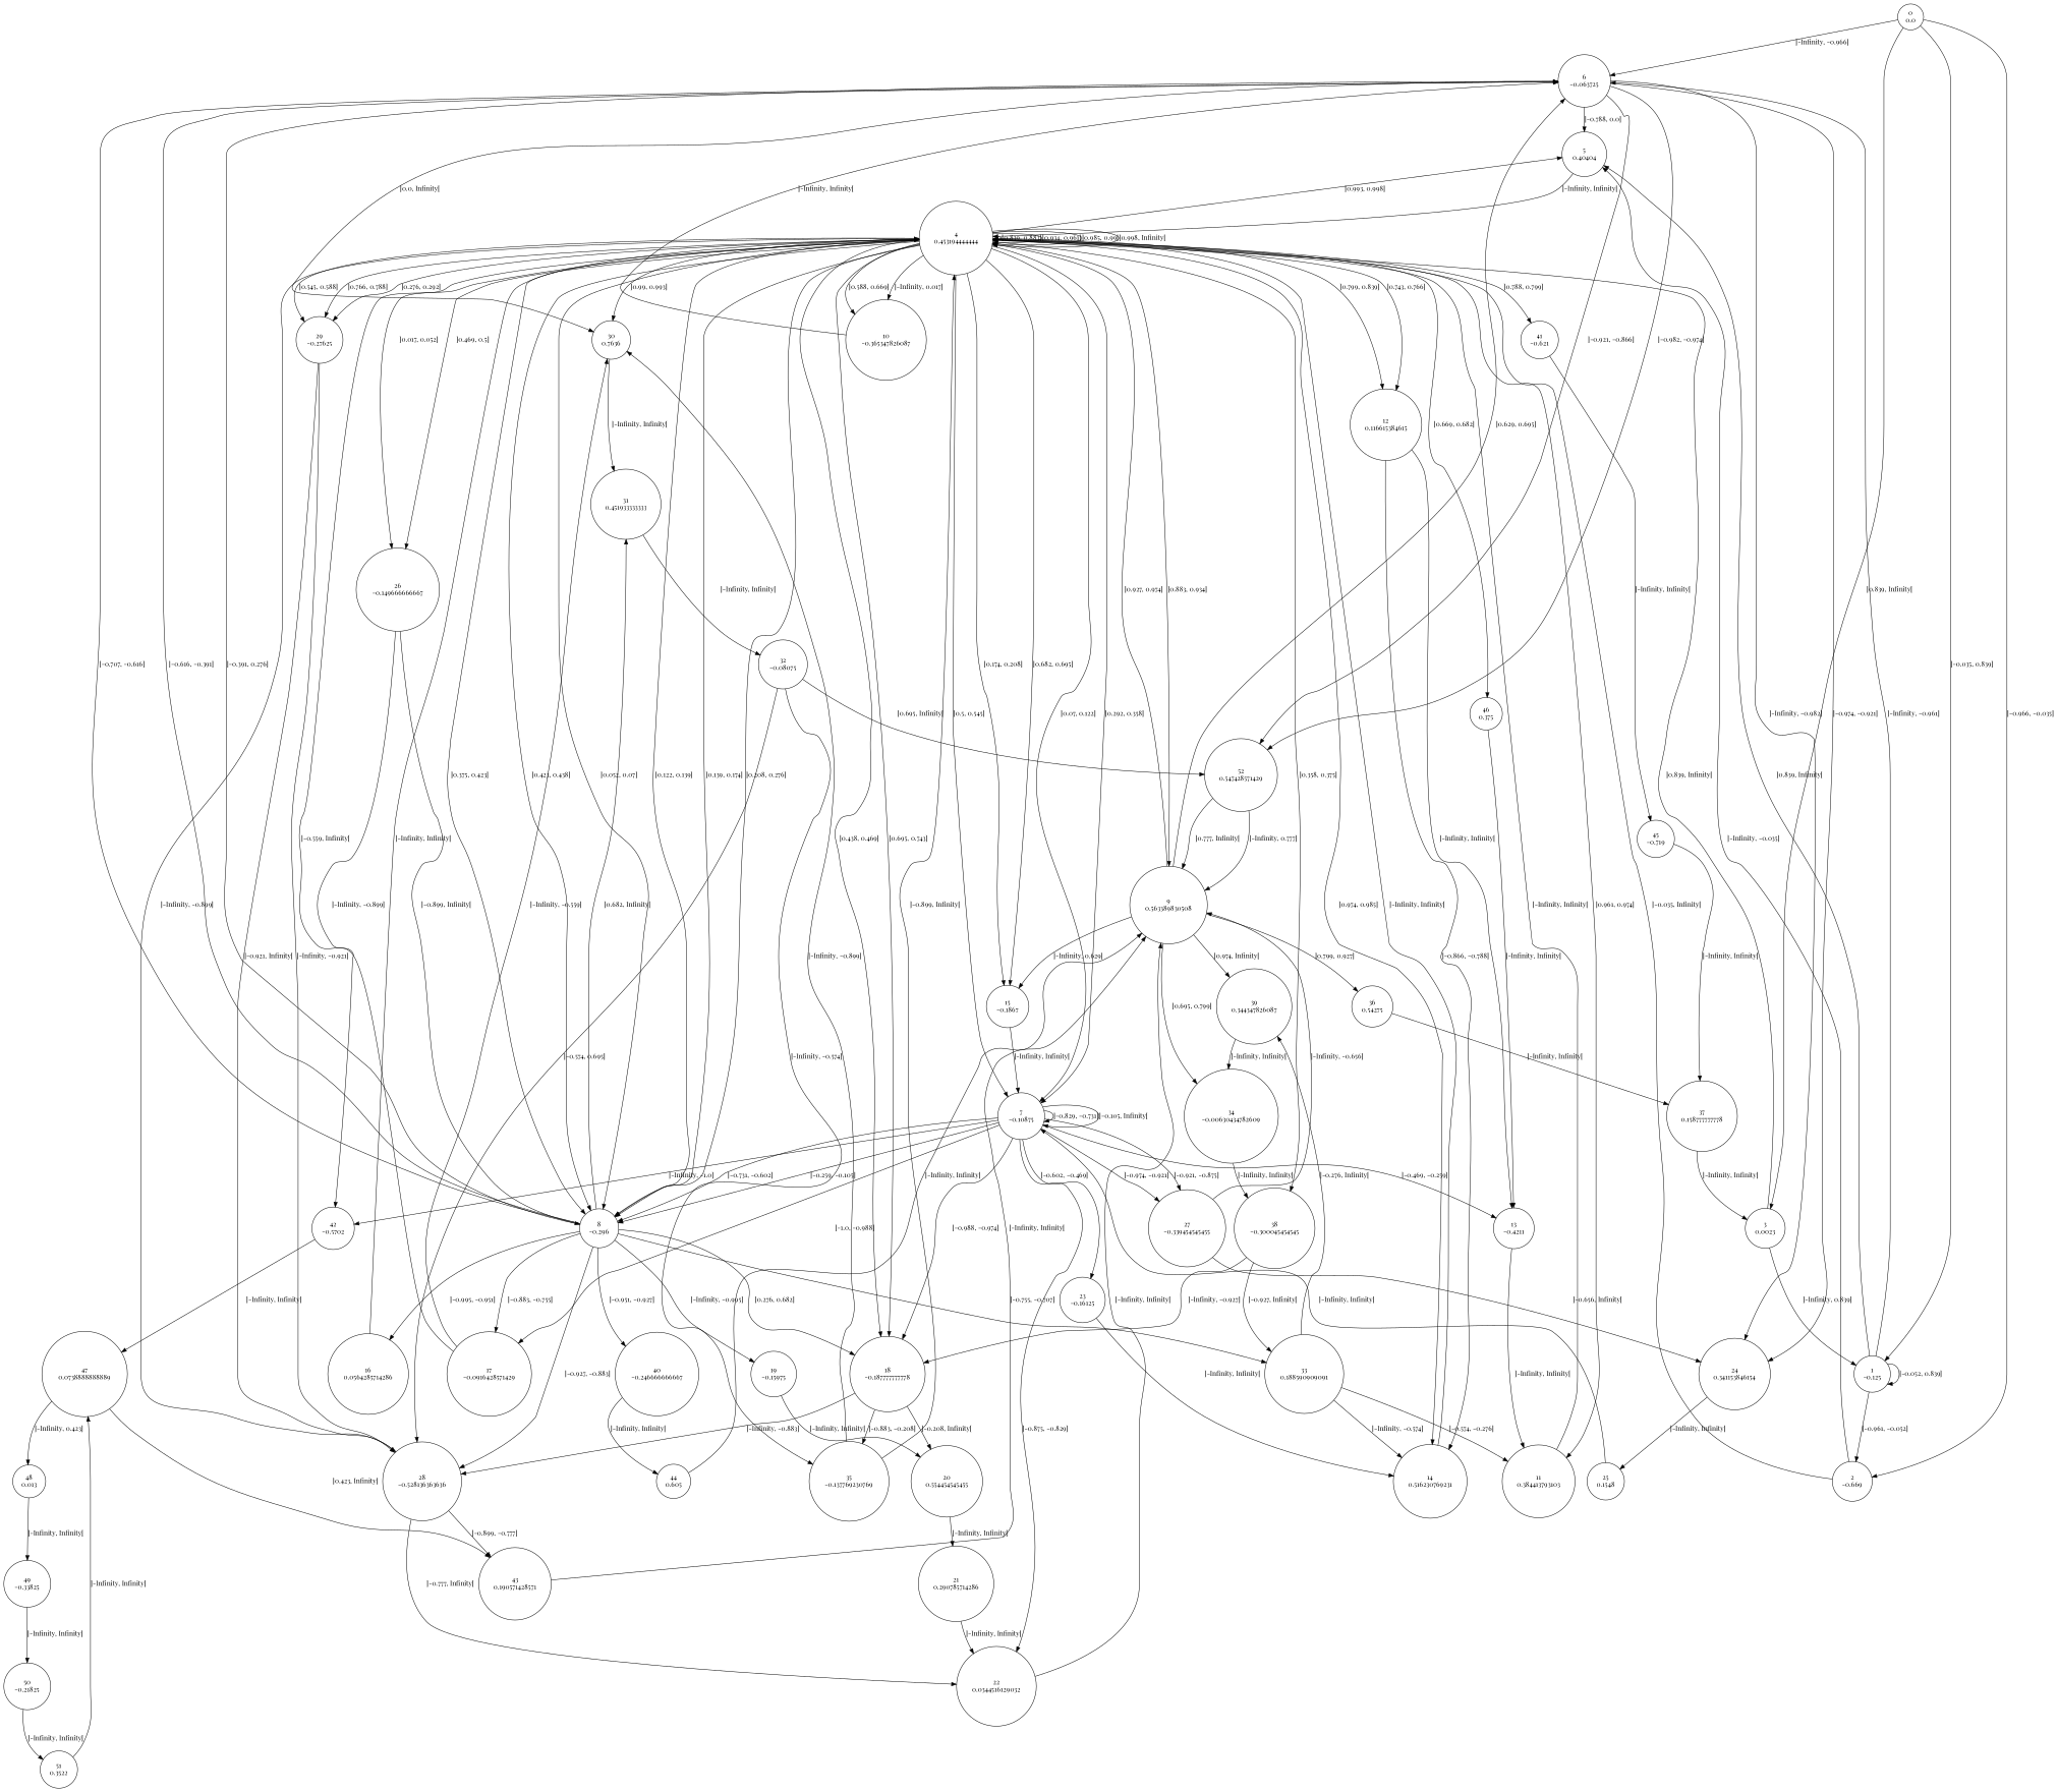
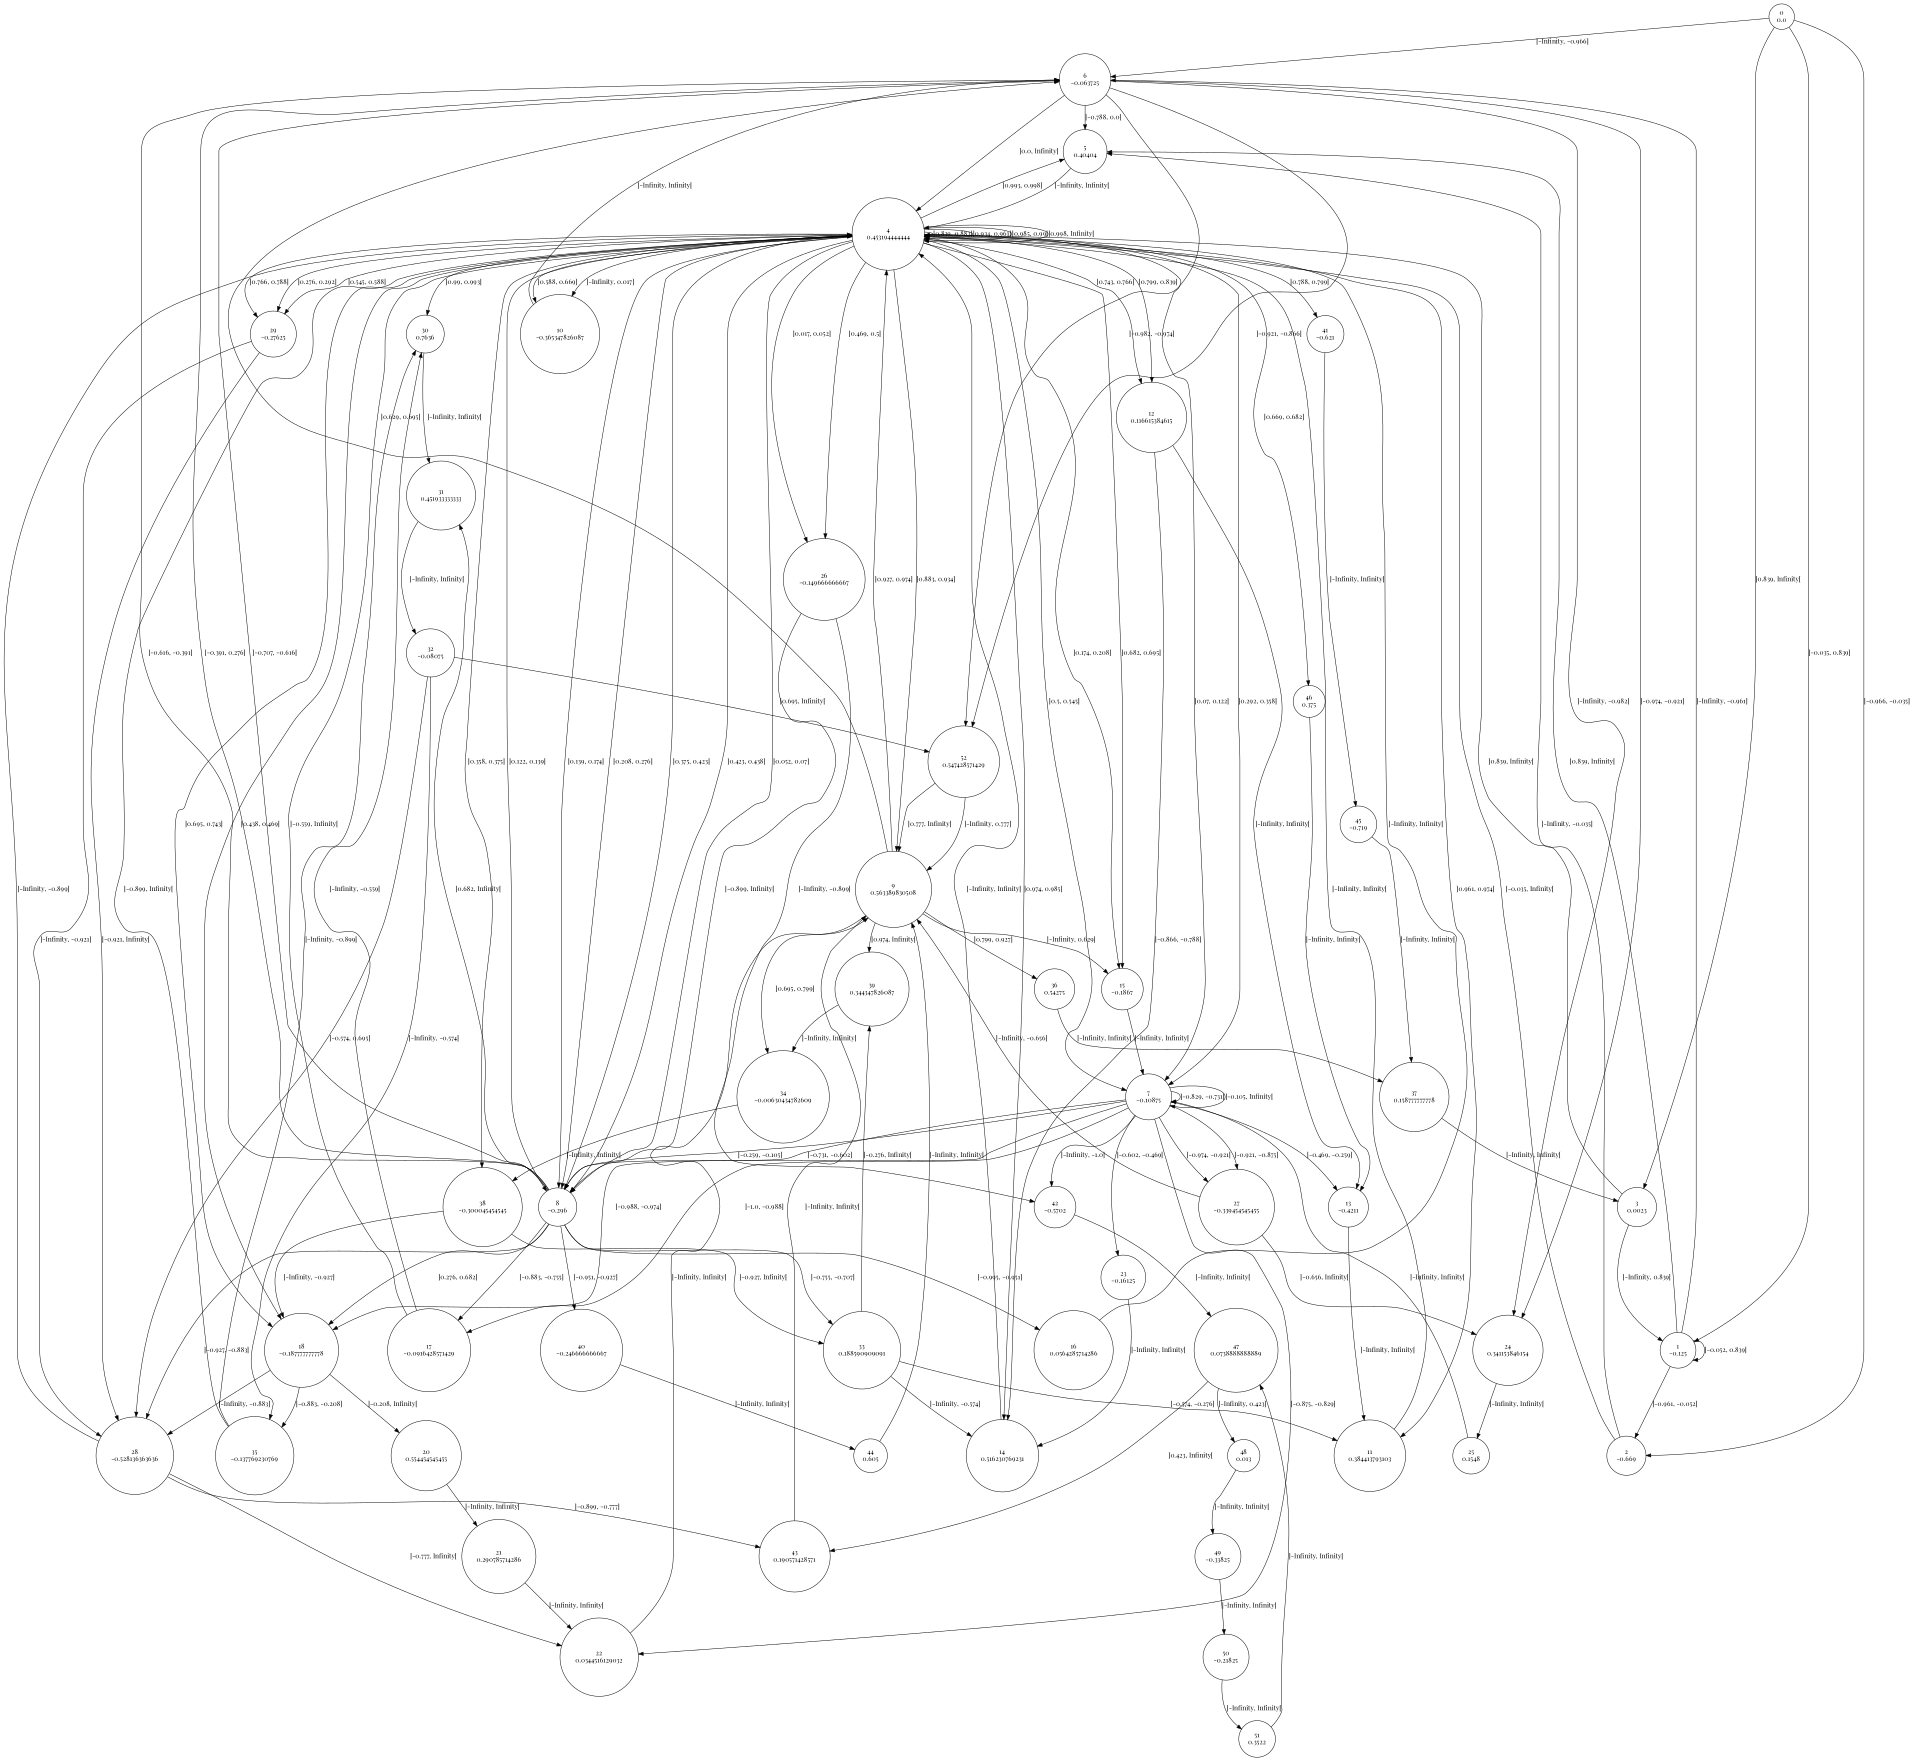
  digraph {
    fontname="Playfair Display"
    node [fontname="Playfair Display" shape=circle]
    edge [fontname="Playfair Display"]
    n1 [label="0\n0.0"]
    n2 [label="6\n-0.063725"]
    n3 [label="2\n-0.669"]
    n4 [label="1\n-0.125"]
    n5 [label="3\n0.0023"]
    n6 [label="5\n0.40404"]
    n7 [label="4\n0.453194444444"]
    n8 [label="24\n0.341153846154"]
    n9 [label="52\n0.547428571429"]
    n10 [label="14\n0.516230769231"]
    n11 [label="10\n-0.365347826087"]
    n12 [label="26\n-0.149666666667"]
    n13 [label="8\n-0.296"]
    n14 [label="7\n-0.10875"]
    n15 [label="15\n-0.1867"]
    n16 [label="29\n-0.27625"]
    n17 [label="38\n-0.300045454545"]
    n18 [label="18\n-0.187777777778"]
    n19 [label="46\n0.375"]
    n20 [label="12\n0.116615384615"]
    n21 [label="41\n-0.621"]
    n22 [label="9\n0.563389830508"]
    n23 [label="11\n0.384413793103"]
    n24 [label="30\n0.7636"]
    n25 [label="25\n0.1548"]
    n26 [label="42\n-0.5702"]
    n27 [label="17\n-0.0916428571429"]
-   n28 [label="19\n-0.15975"]
    n29 [label="16\n0.0564285714286"]
    n30 [label="40\n-0.246666666667"]
    n31 [label="28\n-0.528136363636"]
    n32 [label="33\n0.188590909091"]
    n33 [label="31\n0.451933333333"]
    n34 [label="27\n-0.339454545455"]
    n35 [label="22\n0.0344516129032"]
    n36 [label="23\n-0.16125"]
    n37 [label="13\n-0.4211"]
    n38 [label="35\n-0.137769230769"]
    n39 [label="20\n0.554454545455"]
    n40 [label="45\n-0.719"]
    n41 [label="34\n-0.00630434782609"]
    n42 [label="36\n0.54275"]
    n43 [label="39\n0.344347826087"]
    n44 [label="47\n0.0738888888889"]
    n45 [label="44\n0.605"]
    n46 [label="43\n0.190571428571"]
    n47 [label="32\n-0.08075"]
    n48 [label="21\n0.290785714286"]
    n49 [label="37\n0.158777777778"]
    n50 [label="48\n0.013"]
    n51 [label="49\n-0.33825"]
    n52 [label="50\n-0.21825"]
    n53 [label="51\n0.3522"]
    n1 -> n2 [label="]-Infinity, -0.966]"]
    n1 -> n3 [label="]-0.966, -0.035]"]
    n1 -> n4 [label="]-0.035, 0.839]"]
    n1 -> n5 [label="]0.839, Infinity["]
    n2 -> n6 [label="]-0.788, 0.0]"]
-   n2 -> n24 [label="]0.0, Infinity["]
+   n2 -> n7 [label="]0.0, Infinity["]
    n2 -> n8 [label="]-Infinity, -0.982]"]
    n2 -> n8 [label="]-0.974, -0.921]"]
    n2 -> n9 [label="]-0.982, -0.974]"]
    n2 -> n9 [label="]-0.921, -0.866]"]
    n3 -> n6 [label="]-Infinity, -0.035]"]
    n3 -> n7 [label="]-0.035, Infinity["]
    n4 -> n2 [label="]-Infinity, -0.961]"]
    n4 -> n3 [label="]-0.961, -0.052]"]
    n4 -> n4 [label="]-0.052, 0.839]"]
    n4 -> n6 [label="]0.839, Infinity["]
    n5 -> n4 [label="]-Infinity, 0.839]"]
    n5 -> n7 [label="]0.839, Infinity["]
    n6 -> n7 [label="]-Infinity, Infinity["]
    n7 -> n6 [label="]0.993, 0.998]"]
    n7 -> n7 [label="]0.839, 0.883]"]
    n7 -> n7 [label="]0.934, 0.961]"]
    n7 -> n7 [label="]0.985, 0.99]"]
    n7 -> n7 [label="]0.998, Infinity["]
    n7 -> n10 [label="]0.974, 0.985]"]
    n7 -> n11 [label="]-Infinity, 0.017]"]
    n7 -> n11 [label="]0.588, 0.669]"]
    n7 -> n12 [label="]0.017, 0.052]"]
    n7 -> n12 [label="]0.469, 0.5]"]
    n7 -> n13 [label="]0.052, 0.07]"]
    n7 -> n13 [label="]0.122, 0.139]"]
    n7 -> n13 [label="]0.139, 0.174]"]
    n7 -> n13 [label="]0.208, 0.276]"]
    n7 -> n13 [label="]0.375, 0.423]"]
    n7 -> n13 [label="]0.423, 0.438]"]
    n7 -> n14 [label="]0.07, 0.122]"]
    n7 -> n14 [label="]0.292, 0.358]"]
    n7 -> n14 [label="]0.5, 0.545]"]
    n7 -> n15 [label="]0.174, 0.208]"]
    n7 -> n15 [label="]0.682, 0.695]"]
    n7 -> n16 [label="]0.276, 0.292]"]
    n7 -> n16 [label="]0.545, 0.588]"]
    n7 -> n16 [label="]0.766, 0.788]"]
    n7 -> n17 [label="]0.358, 0.375]"]
    n7 -> n18 [label="]0.438, 0.469]"]
    n7 -> n18 [label="]0.695, 0.743]"]
    n7 -> n19 [label="]0.669, 0.682]"]
    n7 -> n20 [label="]0.743, 0.766]"]
    n7 -> n20 [label="]0.799, 0.839]"]
    n7 -> n21 [label="]0.788, 0.799]"]
    n7 -> n22 [label="]0.883, 0.934]"]
    n7 -> n23 [label="]0.961, 0.974]"]
    n7 -> n24 [label="]0.99, 0.993]"]
    n8 -> n25 [label="]-Infinity, Infinity["]
    n9 -> n22 [label="]-Infinity, 0.777]"]
    n9 -> n22 [label="]0.777, Infinity["]
    n10 -> n7 [label="]-Infinity, Infinity["]
    n11 -> n2 [label="]-Infinity, Infinity["]
    n12 -> n13 [label="]-0.899, Infinity["]
    n12 -> n26 [label="]-Infinity, -0.899]"]
    n13 -> n2 [label="]-0.707, -0.616]"]
    n13 -> n2 [label="]-0.616, -0.391]"]
    n13 -> n2 [label="]-0.391, 0.276]"]
    n13 -> n18 [label="]0.276, 0.682]"]
    n13 -> n27 [label="]-0.883, -0.755]"]
-   n13 -> n28 [label="]-Infinity, -0.995]"]
    n13 -> n29 [label="]-0.995, -0.951]"]
    n13 -> n30 [label="]-0.951, -0.927]"]
    n13 -> n31 [label="]-0.927, -0.883]"]
    n13 -> n32 [label="]-0.755, -0.707]"]
    n13 -> n33 [label="]0.682, Infinity["]
    n14 -> n13 [label="]-0.731, -0.602]"]
    n14 -> n13 [label="]-0.259, -0.105]"]
    n14 -> n14 [label="]-0.829, -0.731]"]
    n14 -> n14 [label="]-0.105, Infinity["]
    n14 -> n18 [label="]-0.988, -0.974]"]
    n14 -> n26 [label="]-Infinity, -1.0]"]
    n14 -> n27 [label="]-1.0, -0.988]"]
    n14 -> n34 [label="]-0.974, -0.921]"]
    n14 -> n34 [label="]-0.921, -0.875]"]
    n14 -> n35 [label="]-0.875, -0.829]"]
    n14 -> n36 [label="]-0.602, -0.469]"]
    n14 -> n37 [label="]-0.469, -0.259]"]
    n15 -> n14 [label="]-Infinity, Infinity["]
    n16 -> n31 [label="]-Infinity, -0.921]"]
    n16 -> n31 [label="]-0.921, Infinity["]
    n17 -> n18 [label="]-Infinity, -0.927]"]
    n17 -> n32 [label="]-0.927, Infinity["]
    n18 -> n31 [label="]-Infinity, -0.883]"]
    n18 -> n38 [label="]-0.883, -0.208]"]
    n18 -> n39 [label="]-0.208, Infinity["]
    n19 -> n37 [label="]-Infinity, Infinity["]
    n20 -> n10 [label="]-0.866, -0.788]"]
    n20 -> n37 [label="]-Infinity, Infinity["]
    n21 -> n40 [label="]-Infinity, Infinity["]
    n22 -> n2 [label="]0.629, 0.695]"]
    n22 -> n7 [label="]0.927, 0.974]"]
    n22 -> n15 [label="]-Infinity, 0.629]"]
    n22 -> n41 [label="]0.695, 0.799]"]
    n22 -> n42 [label="]0.799, 0.927]"]
    n22 -> n43 [label="]0.974, Infinity["]
    n23 -> n7 [label="]-Infinity, Infinity["]
    n24 -> n33 [label="]-Infinity, Infinity["]
    n25 -> n14 [label="]-Infinity, Infinity["]
    n26 -> n44 [label="]-Infinity, Infinity["]
    n27 -> n7 [label="]-0.559, Infinity["]
    n27 -> n24 [label="]-Infinity, -0.559]"]
-   n28 -> n39 [label="]-Infinity, Infinity["]
    n29 -> n7 [label="]-Infinity, Infinity["]
    n30 -> n45 [label="]-Infinity, Infinity["]
    n31 -> n7 [label="]-Infinity, -0.899]"]
    n31 -> n35 [label="]-0.777, Infinity["]
    n31 -> n46 [label="]-0.899, -0.777]"]
    n32 -> n10 [label="]-Infinity, -0.574]"]
    n32 -> n23 [label="]-0.574, -0.276]"]
    n32 -> n43 [label="]-0.276, Infinity["]
    n33 -> n47 [label="]-Infinity, Infinity["]
    n34 -> n8 [label="]-0.656, Infinity["]
    n34 -> n22 [label="]-Infinity, -0.656]"]
    n35 -> n22 [label="]-Infinity, Infinity["]
    n36 -> n10 [label="]-Infinity, Infinity["]
    n37 -> n23 [label="]-Infinity, Infinity["]
    n38 -> n7 [label="]-0.899, Infinity["]
    n38 -> n24 [label="]-Infinity, -0.899]"]
    n39 -> n48 [label="]-Infinity, Infinity["]
    n40 -> n49 [label="]-Infinity, Infinity["]
    n41 -> n17 [label="]-Infinity, Infinity["]
    n42 -> n49 [label="]-Infinity, Infinity["]
    n43 -> n41 [label="]-Infinity, Infinity["]
    n44 -> n46 [label="]0.423, Infinity["]
    n44 -> n50 [label="]-Infinity, 0.423]"]
    n45 -> n22 [label="]-Infinity, Infinity["]
    n46 -> n22 [label="]-Infinity, Infinity["]
    n47 -> n9 [label="]0.695, Infinity["]
    n47 -> n31 [label="]-0.574, 0.695]"]
    n47 -> n38 [label="]-Infinity, -0.574]"]
    n48 -> n35 [label="]-Infinity, Infinity["]
    n49 -> n5 [label="]-Infinity, Infinity["]
    n50 -> n51 [label="]-Infinity, Infinity["]
    n51 -> n52 [label="]-Infinity, Infinity["]
    n52 -> n53 [label="]-Infinity, Infinity["]
    n53 -> n44 [label="]-Infinity, Infinity["]
  }
